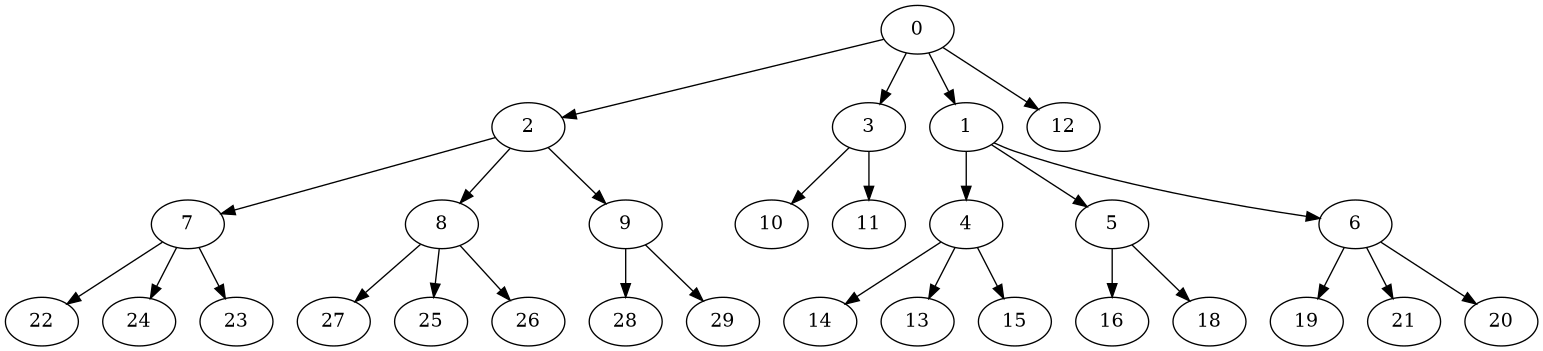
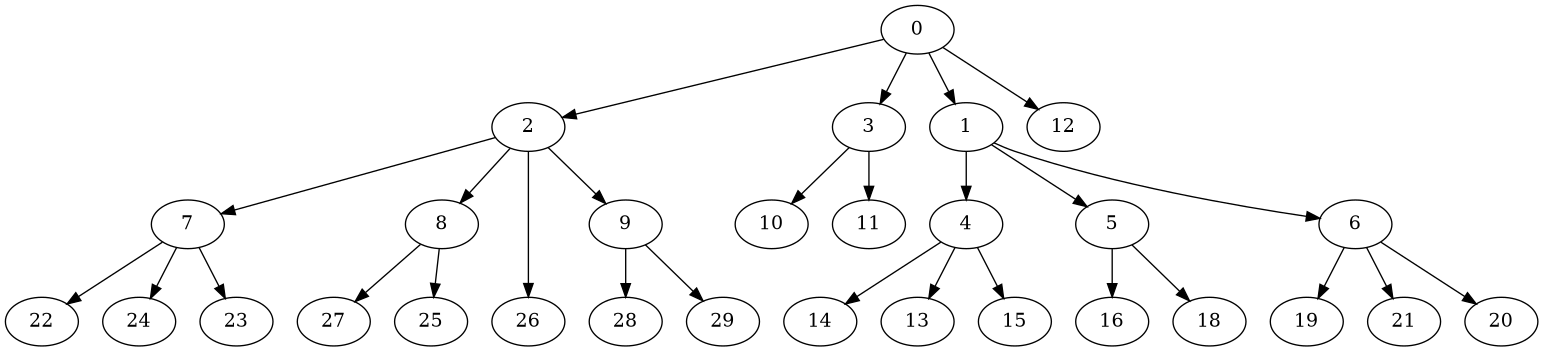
  digraph {
    "Duplicate states"=0
    GraphType=OutTree
    "Max states in OPEN"=0
    Modes="120000ms; topo-ordered tasks, ; Pruning: task equivalence, fixed order ready list, ; F-value: ; Optimisation: best schedule length (SL) optimisation on equal, "
    NumberOfTasks=30
    "Pruned using list schedule length"=45930361
    "States removed from OPEN"=0
    TargetSystem="Homogeneous-2"
    "Time to schedule (ms)"=24831
    "Total idle time"=23
    "Total schedule length"=861
    "Total sequential time"=1699
    "Total states created"=108344082
    node ["Finish time"=861 Processor=0 Weight=66]
    edge [Weight=3]
    0 ["Finish time"=19 "Start time"=0 Weight=19]
    2 ["Finish time"=409 Processor=1 "Start time"=315 Weight=94]
    3 ["Finish time"=113 "Start time"=19 Weight=94]
    1 ["Finish time"=42 Processor=1 "Start time"=23 Weight=19]
    12 ["Finish time"=230 Processor=1 "Start time"=164]
    7 ["Finish time"=643 "Start time"=577]
    8 ["Finish time"=532 Processor=1 "Start time"=475 Weight=57]
    9 ["Finish time"=475 Processor=1 "Start time"=409]
    10 ["Finish time"=315 Processor=1 "Start time"=230 Weight=85]
    11 ["Finish time"=164 Processor=1 "Start time"=136 Weight=28]
    4 ["Finish time"=473 "Start time"=426 Weight=47]
    5 ["Finish time"=136 Processor=1 "Start time"=70]
    6 ["Finish time"=70 Processor=1 "Start time"=42 Weight=28]
    22 [Processor=1 "Start time"=767 Weight=94]
    24 ["Finish time"=767 Processor=1 "Start time"=673 Weight=94]
    23 ["Finish time"=719 "Start time"=681 Weight=38]
    26 ["Start time"=785 Weight=76]
    27 ["Finish time"=579 Processor=1 "Start time"=532 Weight=47]
    25 ["Finish time"=681 "Start time"=643 Weight=38]
    28 ["Finish time"=577 "Start time"=530 Weight=47]
    29 ["Finish time"=530 "Start time"=511 Weight=19]
    14 ["Finish time"=673 Processor=1 "Start time"=579 Weight=94]
    13 ["Finish time"=785 "Start time"=719]
    15 ["Finish time"=511 "Start time"=473 Weight=38]
    16 ["Finish time"=360 "Start time"=303 Weight=57]
    18 ["Finish time"=246 "Start time"=189 Weight=57]
    19 ["Finish time"=426 "Start time"=360]
    21 ["Finish time"=189 "Start time"=132 Weight=57]
    20 ["Finish time"=132 "Start time"=113 Weight=19]
    0 -> 2 [Weight=7]
    0 -> 3 [Weight=8]
    0 -> 1 [Weight=4]
    0 -> 12 [Weight=10]
    2 -> 7 [Weight=2]
    2 -> 8 [Weight=7]
    2 -> 9
    3 -> 10
    3 -> 11 [Weight=7]
    1 -> 4 [Weight=10]
    1 -> 5 [Weight=6]
    1 -> 6
    7 -> 22 [Weight=5]
    7 -> 24 [Weight=2]
    7 -> 23 [Weight=4]
-   8 -> 26 [Weight=8]
+   2 -> 26 [Weight=8]
    8 -> 27 [Weight=8]
    8 -> 25
    9 -> 28 [Weight=6]
    9 -> 29
    4 -> 14 [Weight=9]
    4 -> 13
    4 -> 15 [Weight=9]
    5 -> 16 [Weight=9]
    5 -> 18 [Weight=4]
    6 -> 19
    6 -> 21 [Weight=6]
    6 -> 20 [Weight=10]
  }
